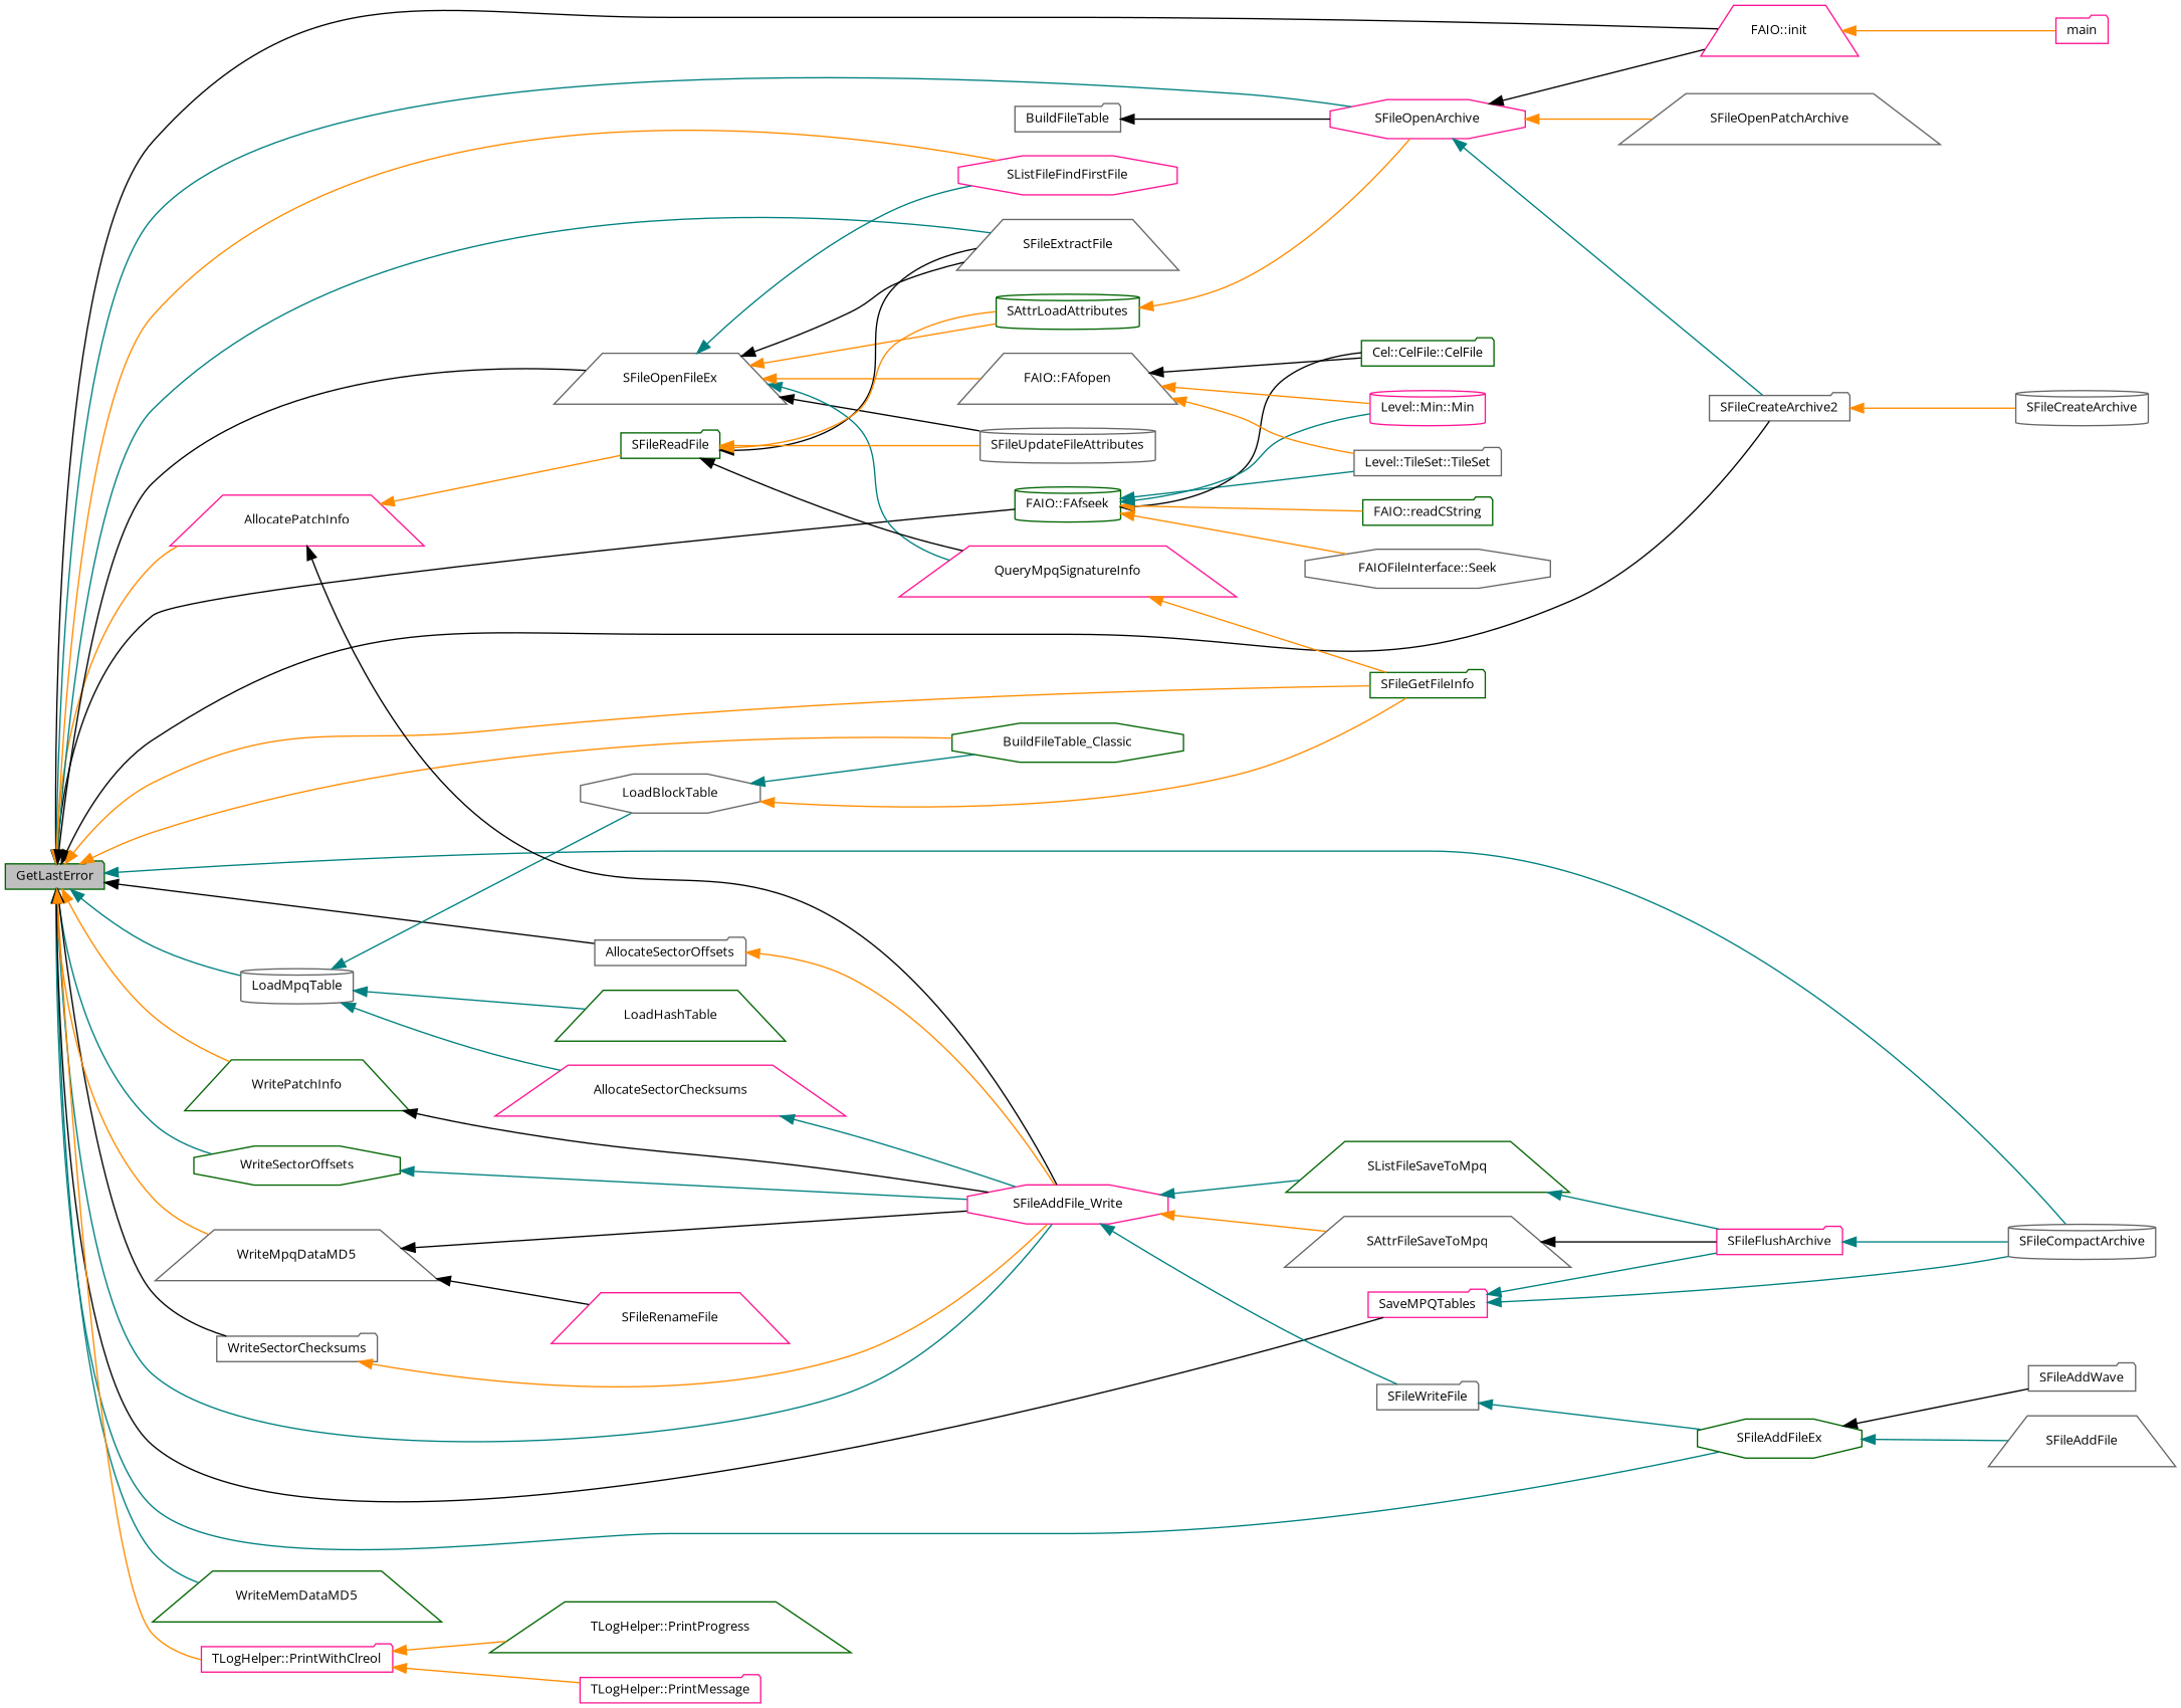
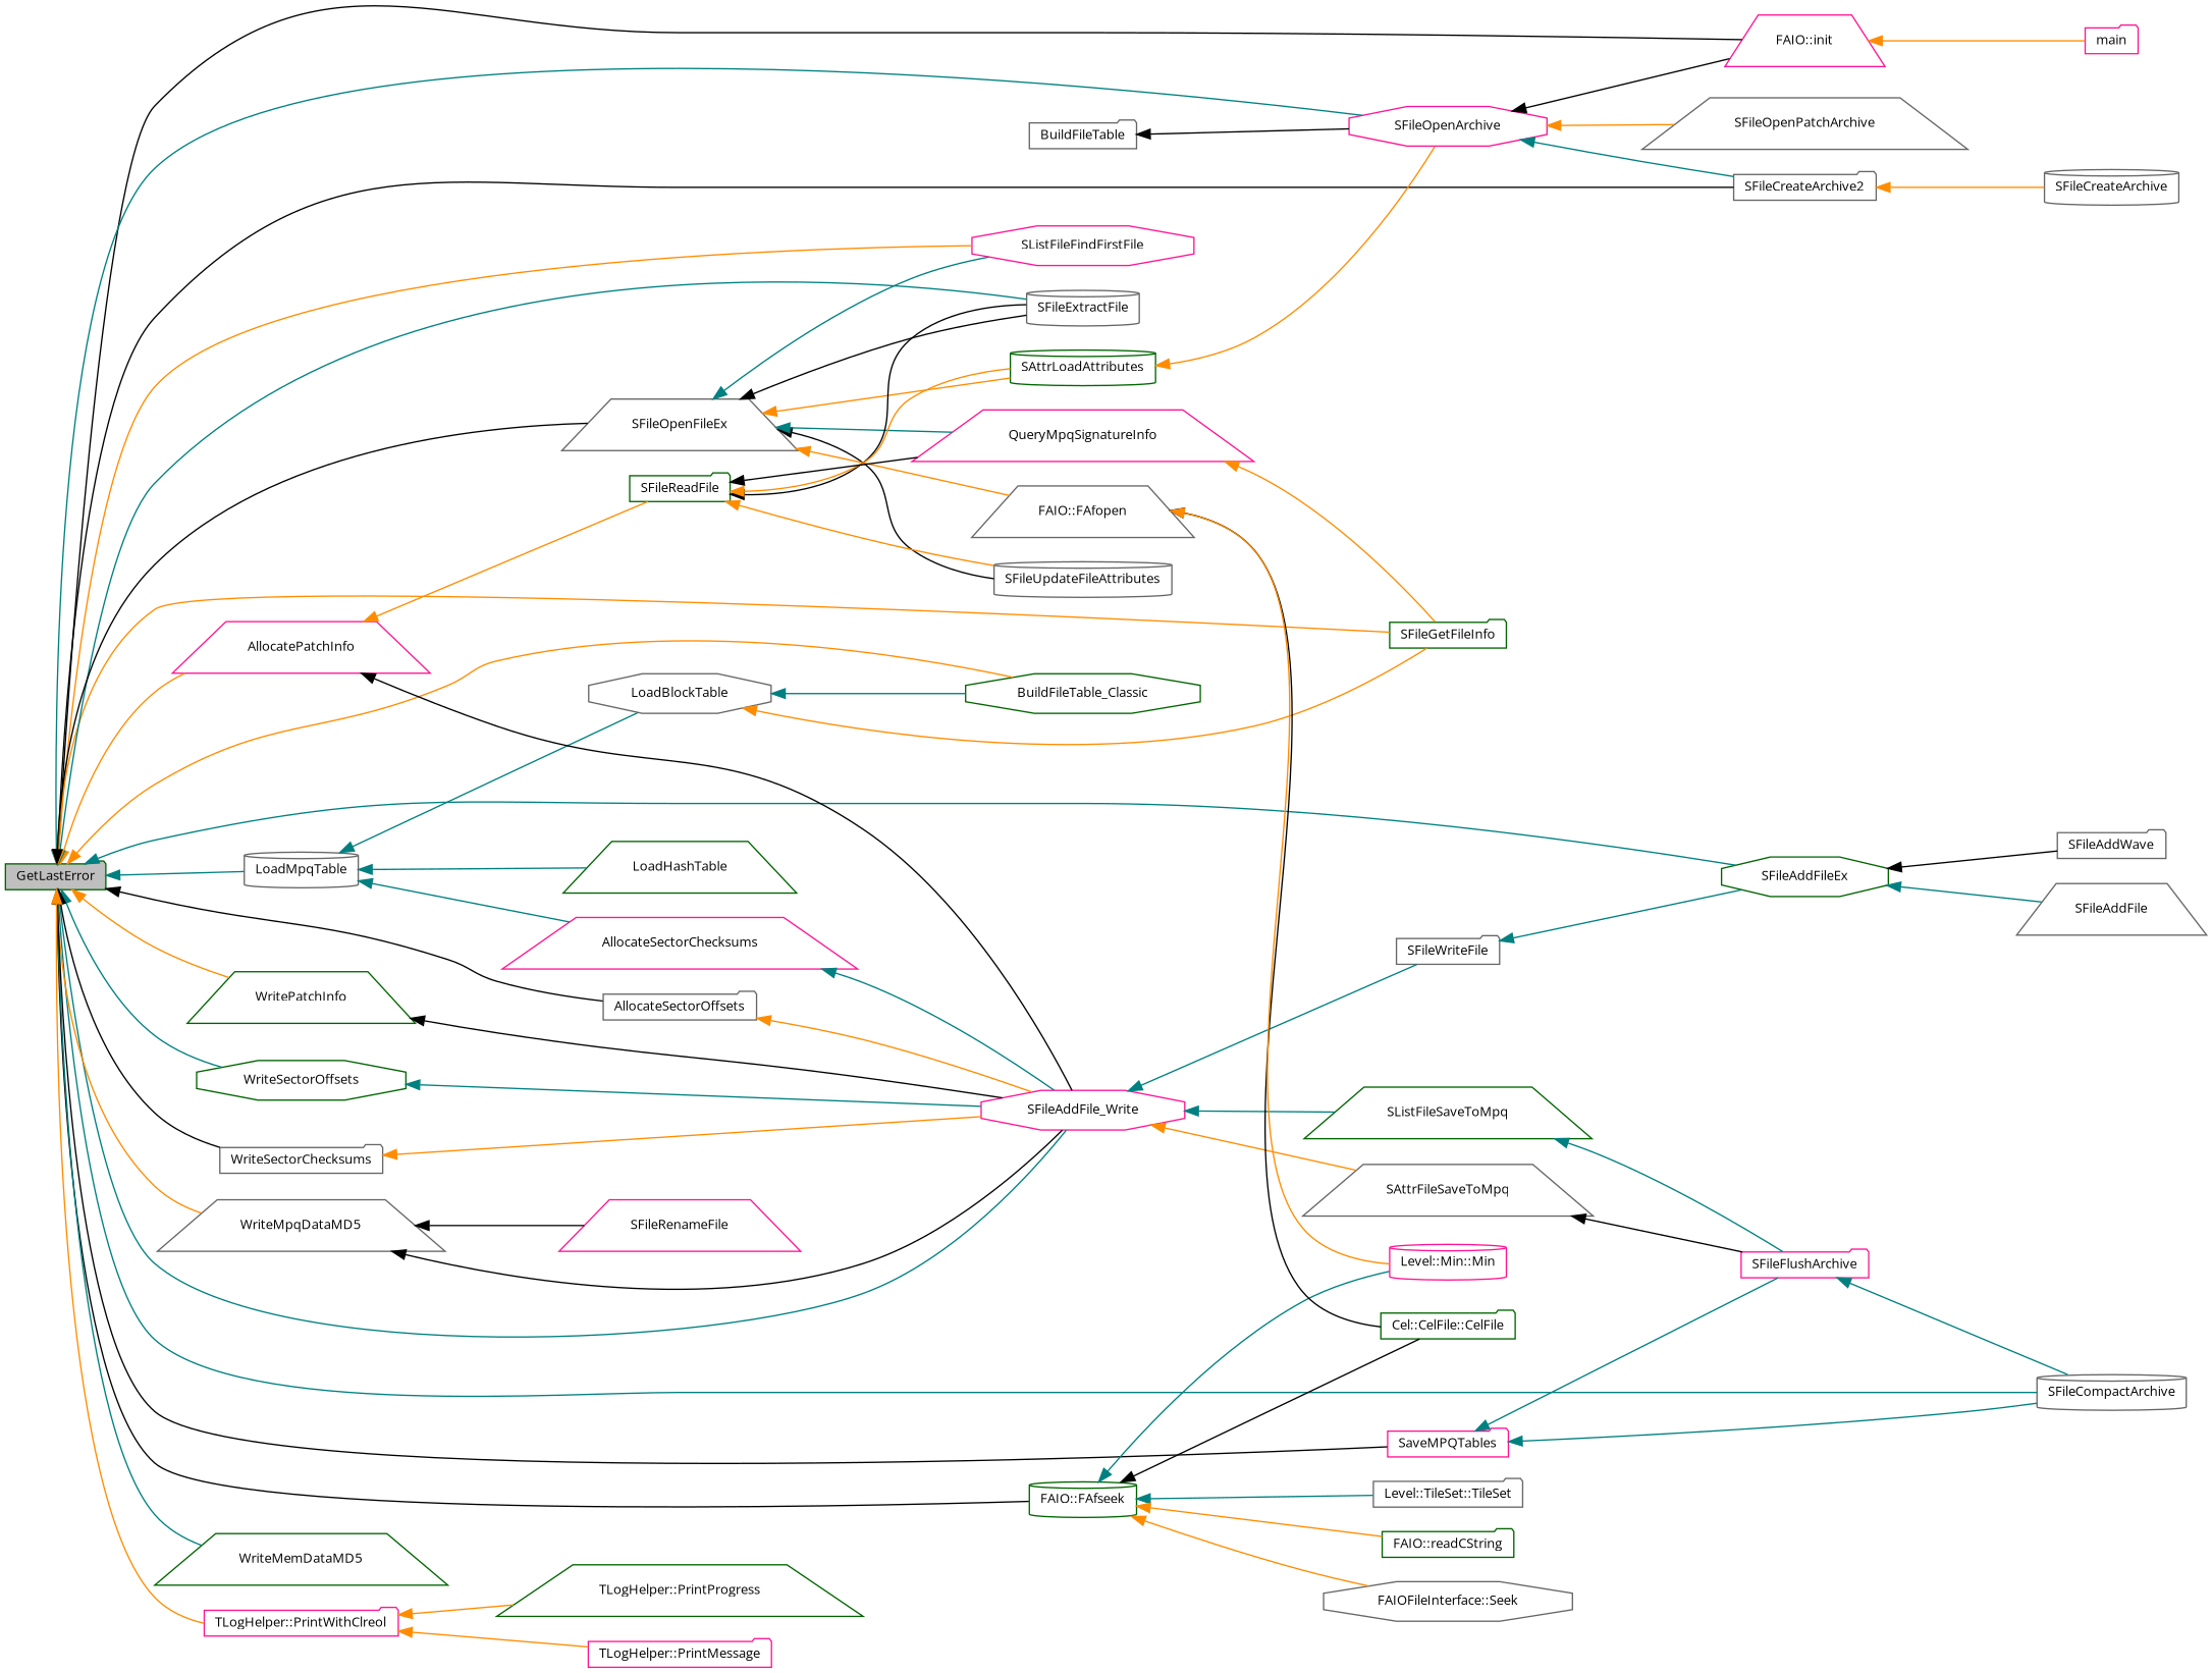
  digraph {
    fontname="Open Sans"
    rankdir=LR
    node [color=gray40 fillcolor=white fontname="Open Sans" fontsize=10 shape=folder style=filled]
    edge [color=teal dir=back fontname="Open Sans" fontsize=10 labelfontname=Helvetica labelfontsize=10 style=solid]
    n1 [color=darkgreen fillcolor=grey75 fontcolor=black height=0.2 label=GetLastError width=0.4]
    n2 [color=deeppink height=0.2 label="FAIO::init" shape=trapezium width=0.4]
    n3 [color=darkgreen height=0.2 label="FAIO::FAfseek" shape=cylinder width=0.4]
    n4 [height=0.2 label=LoadMpqTable shape=cylinder width=0.4]
    n5 [color=deeppink height=0.2 label=SFileAddFile_Write shape=octagon width=0.4]
    n6 [color=darkgreen height=0.2 label=SFileAddFileEx shape=octagon width=0.4]
    n7 [height=0.2 label=SFileCompactArchive shape=cylinder width=0.4]
    n8 [color=darkgreen height=0.2 label=BuildFileTable_Classic shape=octagon width=0.4]
    n9 [color=deeppink height=0.2 label=SFileOpenArchive shape=octagon width=0.4]
    n10 [height=0.2 label=SFileCreateArchive2 width=0.4]
    n11 [color=darkgreen height=0.2 label=SFileGetFileInfo width=0.4]
    n12 [color=deeppink height=0.2 label=AllocatePatchInfo shape=trapezium width=0.4]
-   n13 [height=0.2 label=SFileExtractFile shape=trapezium width=0.4]
+   n13 [height=0.2 label=SFileExtractFile shape=cylinder width=0.4]
    n14 [height=0.2 label=AllocateSectorOffsets width=0.4]
    n15 [color=darkgreen height=0.2 label=WritePatchInfo shape=trapezium width=0.4]
    n16 [color=darkgreen height=0.2 label=WriteSectorOffsets shape=octagon width=0.4]
    n17 [height=0.2 label=WriteSectorChecksums width=0.4]
    n18 [color=darkgreen height=0.2 label=WriteMemDataMD5 shape=trapezium width=0.4]
    n19 [height=0.2 label=WriteMpqDataMD5 shape=trapezium width=0.4]
    n20 [color=deeppink height=0.2 label=SaveMPQTables width=0.4]
    n21 [color=deeppink height=0.2 label=SListFileFindFirstFile shape=octagon width=0.4]
    n22 [height=0.2 label=SFileOpenFileEx shape=trapezium width=0.4]
    n23 [color=deeppink height=0.2 label="TLogHelper::PrintWithClreol" width=0.4]
    n24 [color=deeppink height=0.2 label=main width=0.4]
    n25 [height=0.2 label="Level::TileSet::TileSet" width=0.4]
    n26 [color=darkgreen height=0.2 label="Cel::CelFile::CelFile" width=0.4]
    n27 [color=darkgreen height=0.2 label="FAIO::readCString" width=0.4]
    n28 [color=deeppink height=0.2 label="Level::Min::Min" shape=cylinder width=0.4]
    n29 [height=0.2 label="FAIOFileInterface::Seek" shape=octagon width=0.4]
    n30 [color=deeppink height=0.2 label=AllocateSectorChecksums shape=trapezium width=0.4]
    n31 [color=darkgreen height=0.2 label=LoadHashTable shape=trapezium width=0.4]
    n32 [height=0.2 label=LoadBlockTable shape=octagon width=0.4]
    n33 [height=0.2 label=SFileWriteFile width=0.4]
    n34 [height=0.2 label=SAttrFileSaveToMpq shape=trapezium width=0.4]
    n35 [color=darkgreen height=0.2 label=SListFileSaveToMpq shape=trapezium width=0.4]
    n36 [height=0.2 label=SFileAddFile shape=trapezium width=0.4]
    n37 [height=0.2 label=SFileAddWave width=0.4]
    n38 [height=0.2 label=SFileOpenPatchArchive shape=trapezium width=0.4]
    n39 [height=0.2 label=SFileCreateArchive shape=cylinder width=0.4]
    n40 [color=darkgreen height=0.2 label=SFileReadFile width=0.4]
    n41 [color=deeppink height=0.2 label=SFileRenameFile shape=trapezium width=0.4]
    n42 [color=deeppink height=0.2 label=SFileFlushArchive width=0.4]
    n43 [color=darkgreen height=0.2 label=SAttrLoadAttributes shape=cylinder width=0.4]
    n44 [height=0.2 label=SFileUpdateFileAttributes shape=cylinder width=0.4]
    n45 [color=deeppink height=0.2 label=QueryMpqSignatureInfo shape=trapezium width=0.4]
    n46 [height=0.2 label="FAIO::FAfopen" shape=trapezium width=0.4]
    n47 [color=darkgreen height=0.2 label="TLogHelper::PrintProgress" shape=trapezium width=0.4]
    n48 [color=deeppink height=0.2 label="TLogHelper::PrintMessage" width=0.4]
    n49 [height=0.2 label=BuildFileTable width=0.4]
    n1 -> n2 [color=black]
    n1 -> n3 [color=black]
    n1 -> n4
    n1 -> n5
    n1 -> n6
    n1 -> n7
    n1 -> n8 [color=darkorange]
    n1 -> n9
    n1 -> n10 [color=black]
    n1 -> n11 [color=darkorange]
    n1 -> n12 [color=darkorange]
    n1 -> n13
    n1 -> n14 [color=black]
    n1 -> n15 [color=darkorange]
    n1 -> n16
    n1 -> n17 [color=black]
    n1 -> n18
    n1 -> n19 [color=darkorange]
    n1 -> n20 [color=black]
    n1 -> n21 [color=darkorange]
    n1 -> n22 [color=black]
    n1 -> n23 [color=darkorange]
    n2 -> n24 [color=darkorange]
    n3 -> n25
    n3 -> n26 [color=black]
    n3 -> n27 [color=darkorange]
    n3 -> n28
    n3 -> n29 [color=darkorange]
    n4 -> n30
    n4 -> n31
    n4 -> n32
    n5 -> n33
    n5 -> n34 [color=darkorange]
    n5 -> n35
    n6 -> n36
    n6 -> n37 [color=black]
    n9 -> n2 [color=black]
    n9 -> n10
    n9 -> n38 [color=darkorange]
    n10 -> n39 [color=darkorange]
    n12 -> n5 [color=black]
    n12 -> n40 [color=darkorange]
    n14 -> n5 [color=darkorange]
    n15 -> n5 [color=black]
    n16 -> n5
    n17 -> n5 [color=darkorange]
    n19 -> n5 [color=black]
    n19 -> n41 [color=black]
    n20 -> n7
    n20 -> n42
    n22 -> n13 [color=black]
    n22 -> n21
    n22 -> n43 [color=darkorange]
    n22 -> n44 [color=black]
    n22 -> n45
    n22 -> n46 [color=darkorange]
    n23 -> n47 [color=darkorange]
    n23 -> n48 [color=darkorange]
    n30 -> n5
    n32 -> n8
    n32 -> n11 [color=darkorange]
    n33 -> n6
    n34 -> n42 [color=black]
    n35 -> n42
    n40 -> n13 [color=black]
    n40 -> n43 [color=darkorange]
    n40 -> n44 [color=darkorange]
    n40 -> n45 [color=black]
    n42 -> n7
    n43 -> n9 [color=darkorange]
    n45 -> n11 [color=darkorange]
-   n46 -> n25 [color=darkorange]
    n46 -> n26 [color=black]
    n46 -> n28 [color=darkorange]
    n49 -> n9 [color=black]
  }
